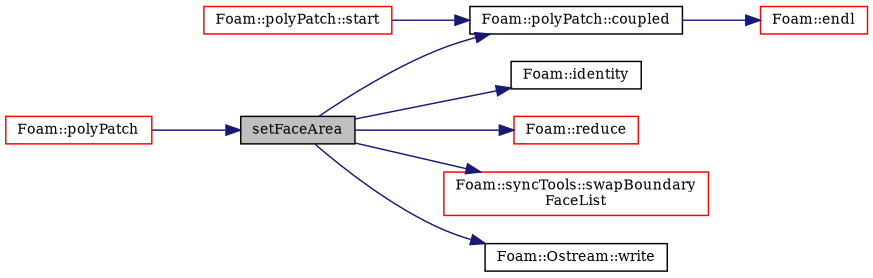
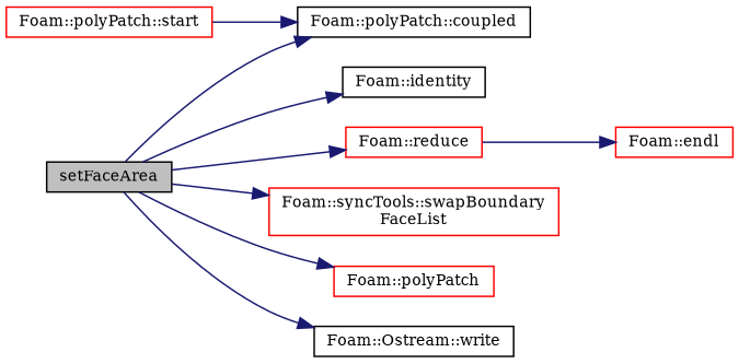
  digraph {
    fontname="DejaVu Serif"
    rankdir=LR
    node [color=red fontname="DejaVu Serif" fontsize=10 shape=record]
    edge [color=midnightblue fontname="DejaVu Serif" fontsize=10 labelfontname=FreeSans labelfontsize=10 style=solid]
    n1 [color=black fillcolor=grey75 fontcolor=black height=0.2 label=setFaceArea style=filled width=0.4]
    n2 [color=black height=0.2 label="Foam::polyPatch::coupled" width=0.4]
    n3 [color=black height=0.2 label="Foam::identity" width=0.4]
    n4 [height=0.2 label="Foam::reduce" width=0.4]
    n5 [height=0.2 label="Foam::syncTools::swapBoundary\lFaceList" width=0.4]
    n6 [height=0.2 label="Foam::polyPatch" width=0.4]
    n7 [color=black height=0.2 label="Foam::Ostream::write" width=0.4]
    n8 [height=0.2 label="Foam::endl" width=0.4]
    n9 [height=0.2 label="Foam::polyPatch::start" width=0.4]
    n1 -> n2
    n1 -> n3
    n1 -> n4
    n1 -> n5
-   n6 -> n1
+   n1 -> n6
    n1 -> n7
-   n2 -> n8
+   n4 -> n8
    n9 -> n2
  }
